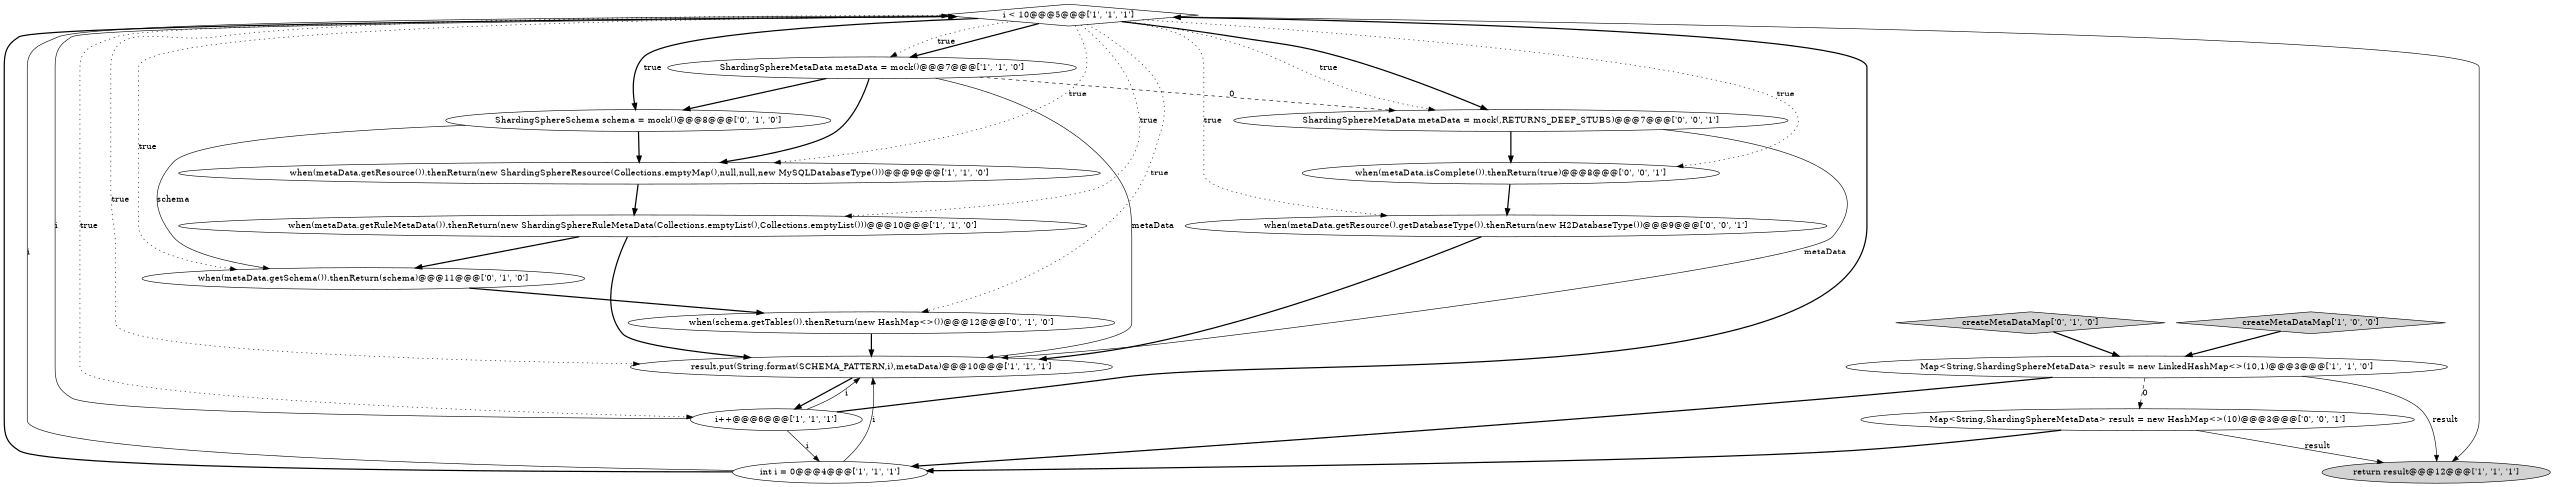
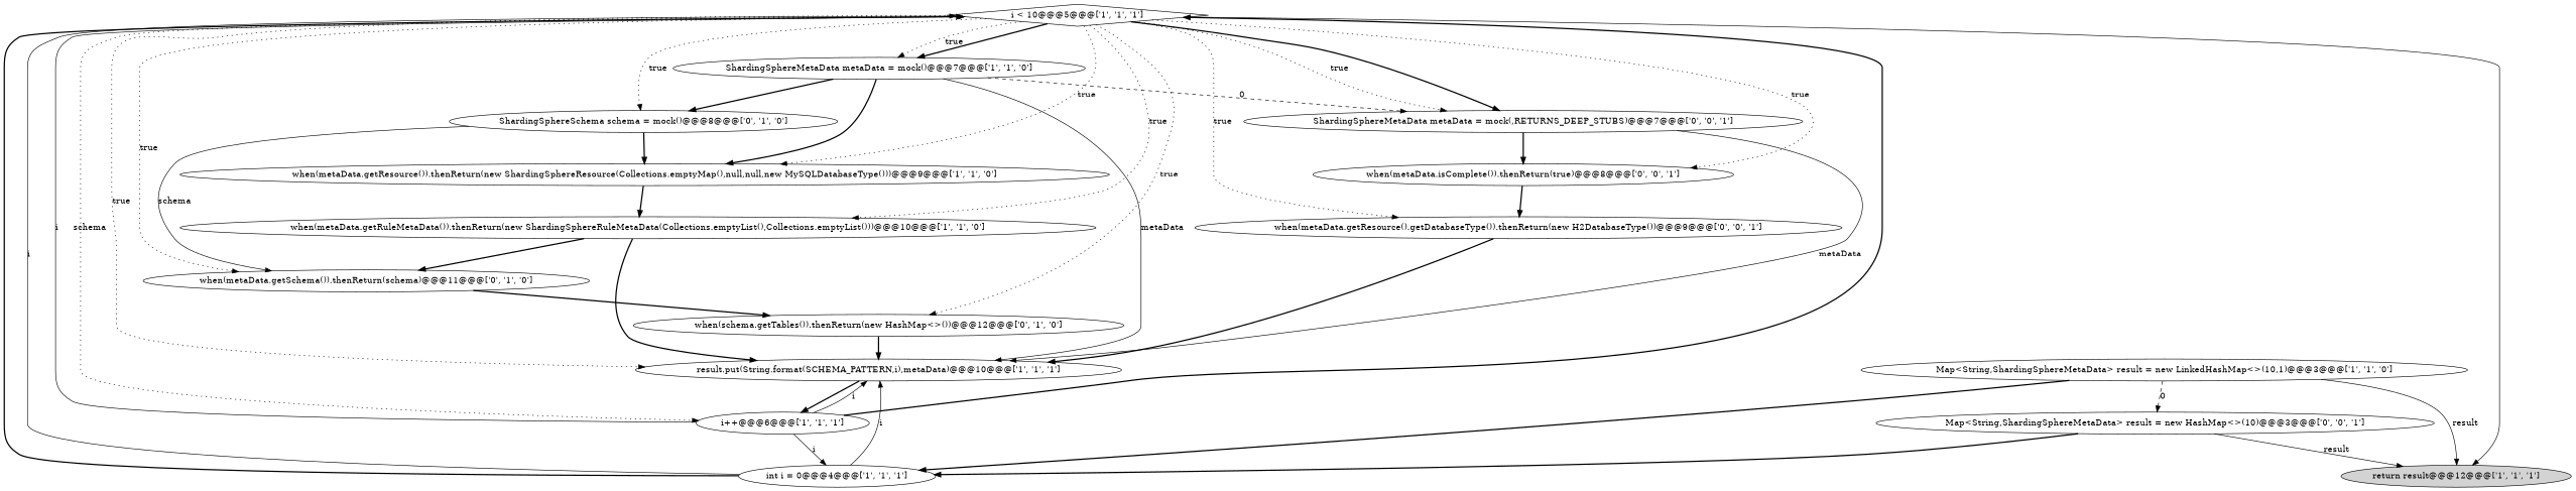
  digraph {
    node [fillcolor=white shape=ellipse style=filled]
    edge [style=bold]
    n1 [fillcolor=lightgray label="return result@@@12@@@['1', '1', '1']"]
    n2 [label="when(metaData.getResource()).thenReturn(new ShardingSphereResource(Collections.emptyMap(),null,null,new MySQLDatabaseType()))@@@9@@@['1', '1', '0']"]
    n3 [label="when(metaData.getRuleMetaData()).thenReturn(new ShardingSphereRuleMetaData(Collections.emptyList(),Collections.emptyList()))@@@10@@@['1', '1', '0']"]
    n4 [label="result.put(String.format(SCHEMA_PATTERN,i),metaData)@@@10@@@['1', '1', '1']"]
    n5 [label="when(metaData.getSchema()).thenReturn(schema)@@@11@@@['0', '1', '0']"]
    n6 [label="i++@@@6@@@['1', '1', '1']"]
    n7 [label="i < 10@@@5@@@['1', '1', '1']" shape=diamond]
    n8 [label="int i = 0@@@4@@@['1', '1', '1']"]
    n9 [label="ShardingSphereSchema schema = mock()@@@8@@@['0', '1', '0']"]
    n10 [label="when(schema.getTables()).thenReturn(new HashMap<>())@@@12@@@['0', '1', '0']"]
    n11 [label="when(metaData.isComplete()).thenReturn(true)@@@8@@@['0', '0', '1']"]
    n12 [label="when(metaData.getResource().getDatabaseType()).thenReturn(new H2DatabaseType())@@@9@@@['0', '0', '1']"]
    n13 [label="ShardingSphereMetaData metaData = mock(,RETURNS_DEEP_STUBS)@@@7@@@['0', '0', '1']"]
    n14 [label="ShardingSphereMetaData metaData = mock()@@@7@@@['1', '1', '0']"]
    n15 [label="Map<String,ShardingSphereMetaData> result = new HashMap<>(10)@@@3@@@['0', '0', '1']"]
-   n16 [fillcolor=lightgray label="createMetaDataMap['1', '0', '0']" shape=diamond]
    n17 [label="Map<String,ShardingSphereMetaData> result = new LinkedHashMap<>(10,1)@@@3@@@['1', '1', '0']"]
-   n18 [fillcolor=lightgray label="createMetaDataMap['0', '1', '0']" shape=diamond]
    n2 -> n3
    n3 -> n4
    n3 -> n5
    n4 -> n6
    n5 -> n10
    n6 -> n4 [label=i style=solid]
    n6 -> n7
    n6 -> n7 [label=i style=solid]
    n6 -> n8 [label=i style=solid]
    n7 -> n1 [style=solid]
    n7 -> n2 [label=true style=dotted]
    n7 -> n3 [label=true style=dotted]
    n7 -> n4 [label=true style=dotted]
    n7 -> n5 [label=true style=dotted]
-   n7 -> n6 [label=true style=dotted]
-   n7 -> n9 [label=true]
+   n7 -> n6 [label=schema style=dotted]
+   n7 -> n9 [label=true style=dotted]
    n7 -> n10 [label=true style=dotted]
    n7 -> n11 [label=true style=dotted]
    n7 -> n12 [label=true style=dotted]
    n7 -> n13 [label=true style=dotted]
    n7 -> n13
    n7 -> n14
    n7 -> n14 [label=true style=dotted]
    n8 -> n4 [label=i style=solid]
    n8 -> n7
    n8 -> n7 [label=i style=solid]
    n9 -> n2
    n9 -> n5 [label=schema style=solid]
    n10 -> n4
    n11 -> n12
    n12 -> n4
    n13 -> n4 [label=metaData style=solid]
    n13 -> n11
    n14 -> n2
    n14 -> n4 [label=metaData style=solid]
    n14 -> n9
    n14 -> n13 [label=0 style=dashed]
    n15 -> n1 [label=result style=solid]
    n15 -> n8
-   n16 -> n17
    n17 -> n1 [label=result style=solid]
    n17 -> n8
    n17 -> n15 [label=0 style=dashed]
-   n18 -> n17
  }
